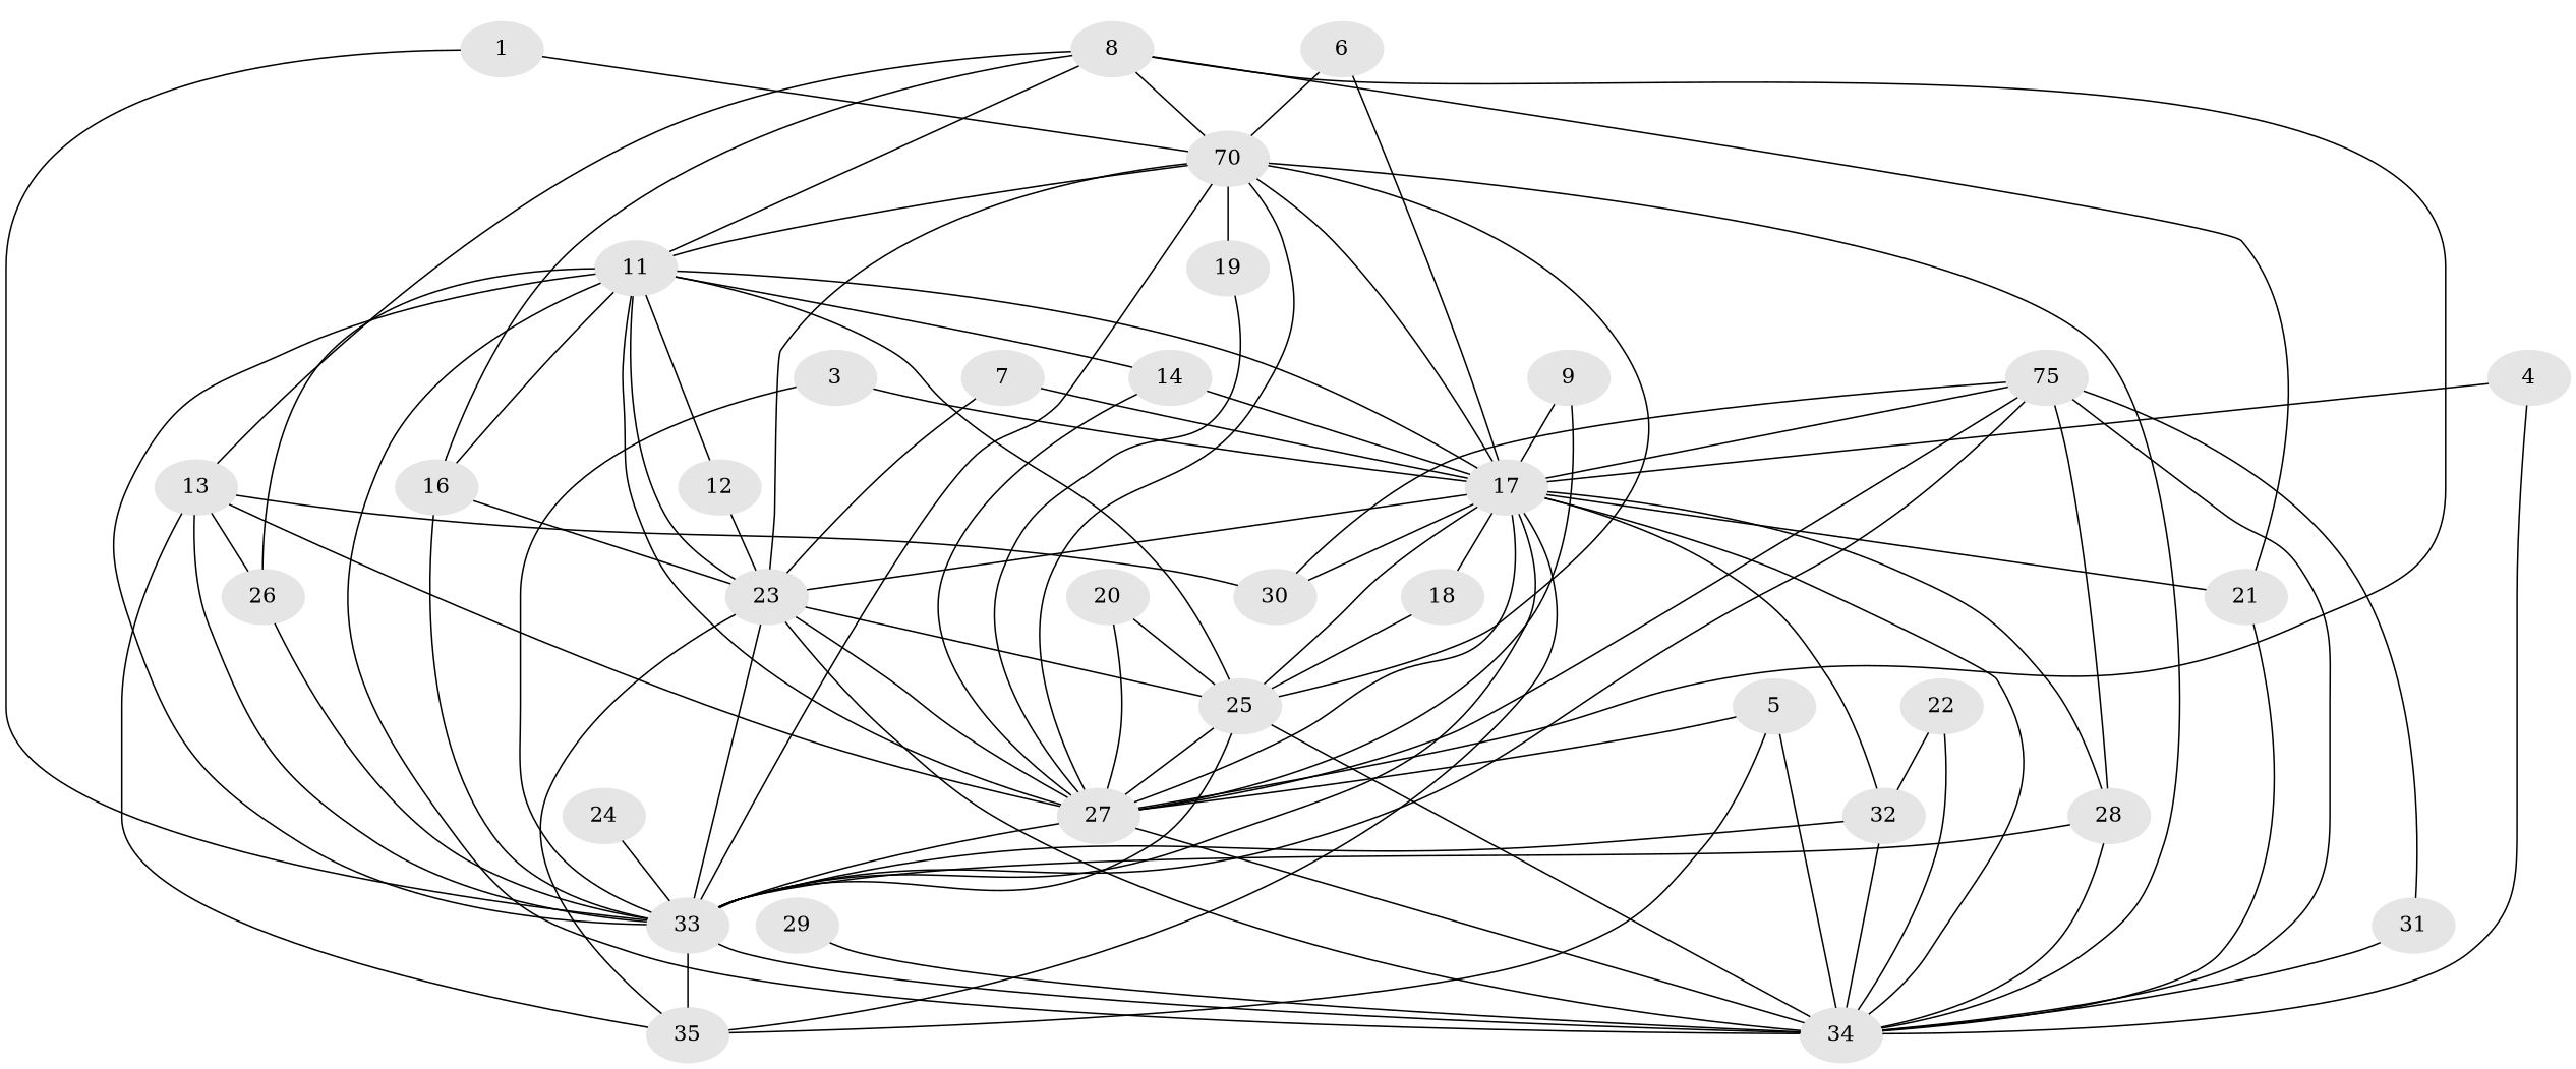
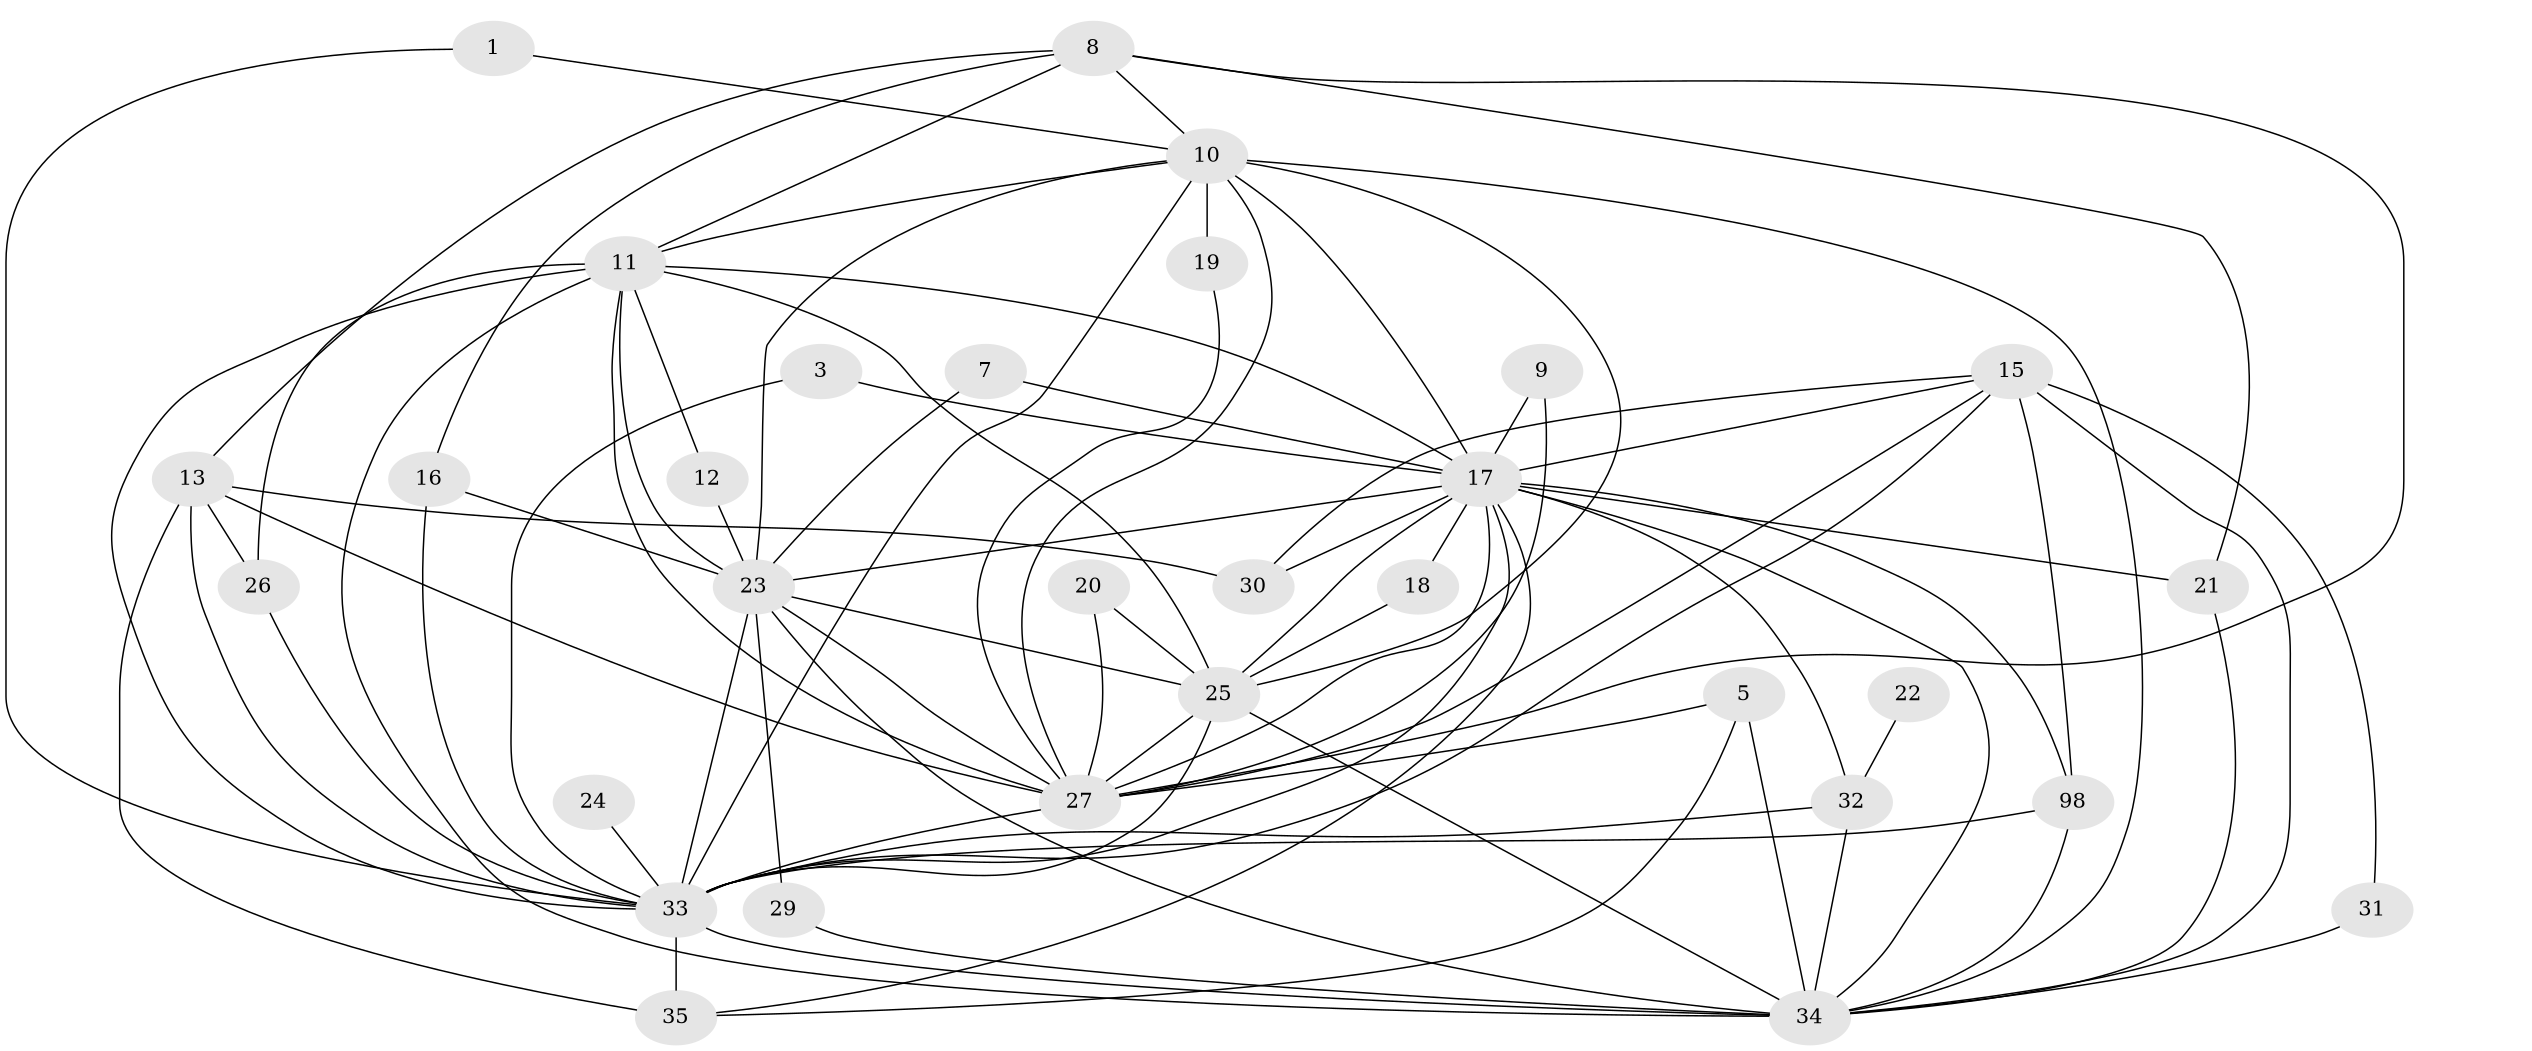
  graph {
    node [color=gray90 style=filled]
    edge [weight=1.0]
    1
-   10 [label=70]
+   10
    33
    23
    34
    17
    27
    11
    19
    25
    35
    29
    3
    21
    30
-   28
+   28 [label=98]
    18
    32
-   4
    5
-   6
    7
    8
    13
    16
    12
-   14
    26
    9
-   15 [label=75]
+   15
    31
    20
    22
    24
    1 -- 10
    1 -- 33
    10 -- 33
    10 -- 23 [weight=2.0]
    10 -- 34
    10 -- 17
    10 -- 27 [weight=2.0]
    10 -- 11 [weight=2.0]
    10 -- 19
    10 -- 25 [weight=2.0]
    33 -- 34
    33 -- 35
    23 -- 33 [weight=2.0]
    23 -- 34 [weight=2.0]
    23 -- 27 [weight=4.0]
    23 -- 25 [weight=2.0]
-   23 -- 35
+   23 -- 29
    17 -- 33 [weight=3.0]
    17 -- 23 [weight=2.0]
    17 -- 34
    17 -- 27 [weight=2.0]
    17 -- 25 [weight=3.0]
    17 -- 35
    17 -- 21
    17 -- 30
    17 -- 28
    17 -- 18
    17 -- 32
    27 -- 33 [weight=2.0]
-   27 -- 34 [weight=2.0]
    11 -- 33
    11 -- 23 [weight=2.0]
    11 -- 34
    11 -- 17
    11 -- 27 [weight=2.0]
    11 -- 25
-   11 -- 16
    11 -- 12
-   11 -- 14
    11 -- 26
    19 -- 27
    25 -- 33 [weight=2.0]
    25 -- 34
    25 -- 27 [weight=2.0]
    29 -- 34
    3 -- 33
    3 -- 17
    21 -- 34
    28 -- 33
    28 -- 34
    18 -- 25
    32 -- 33
    32 -- 34
-   4 -- 34
-   4 -- 17
    5 -- 34
    5 -- 27
    5 -- 35
-   6 -- 10
-   6 -- 17
    7 -- 23
    7 -- 17
    8 -- 10
    8 -- 27
    8 -- 11
    8 -- 21
    8 -- 13
    8 -- 16
    13 -- 33
    13 -- 27
    13 -- 35
    13 -- 30
    13 -- 26
    16 -- 33
    16 -- 23
    12 -- 23 [weight=2.0]
-   14 -- 17
-   14 -- 27
    26 -- 33
    9 -- 17
    9 -- 27
    15 -- 33
    15 -- 34
    15 -- 17
    15 -- 27
    15 -- 30
    15 -- 28
    15 -- 31
    31 -- 34
    20 -- 27
    20 -- 25
-   22 -- 34
    22 -- 32
    24 -- 33
  }
